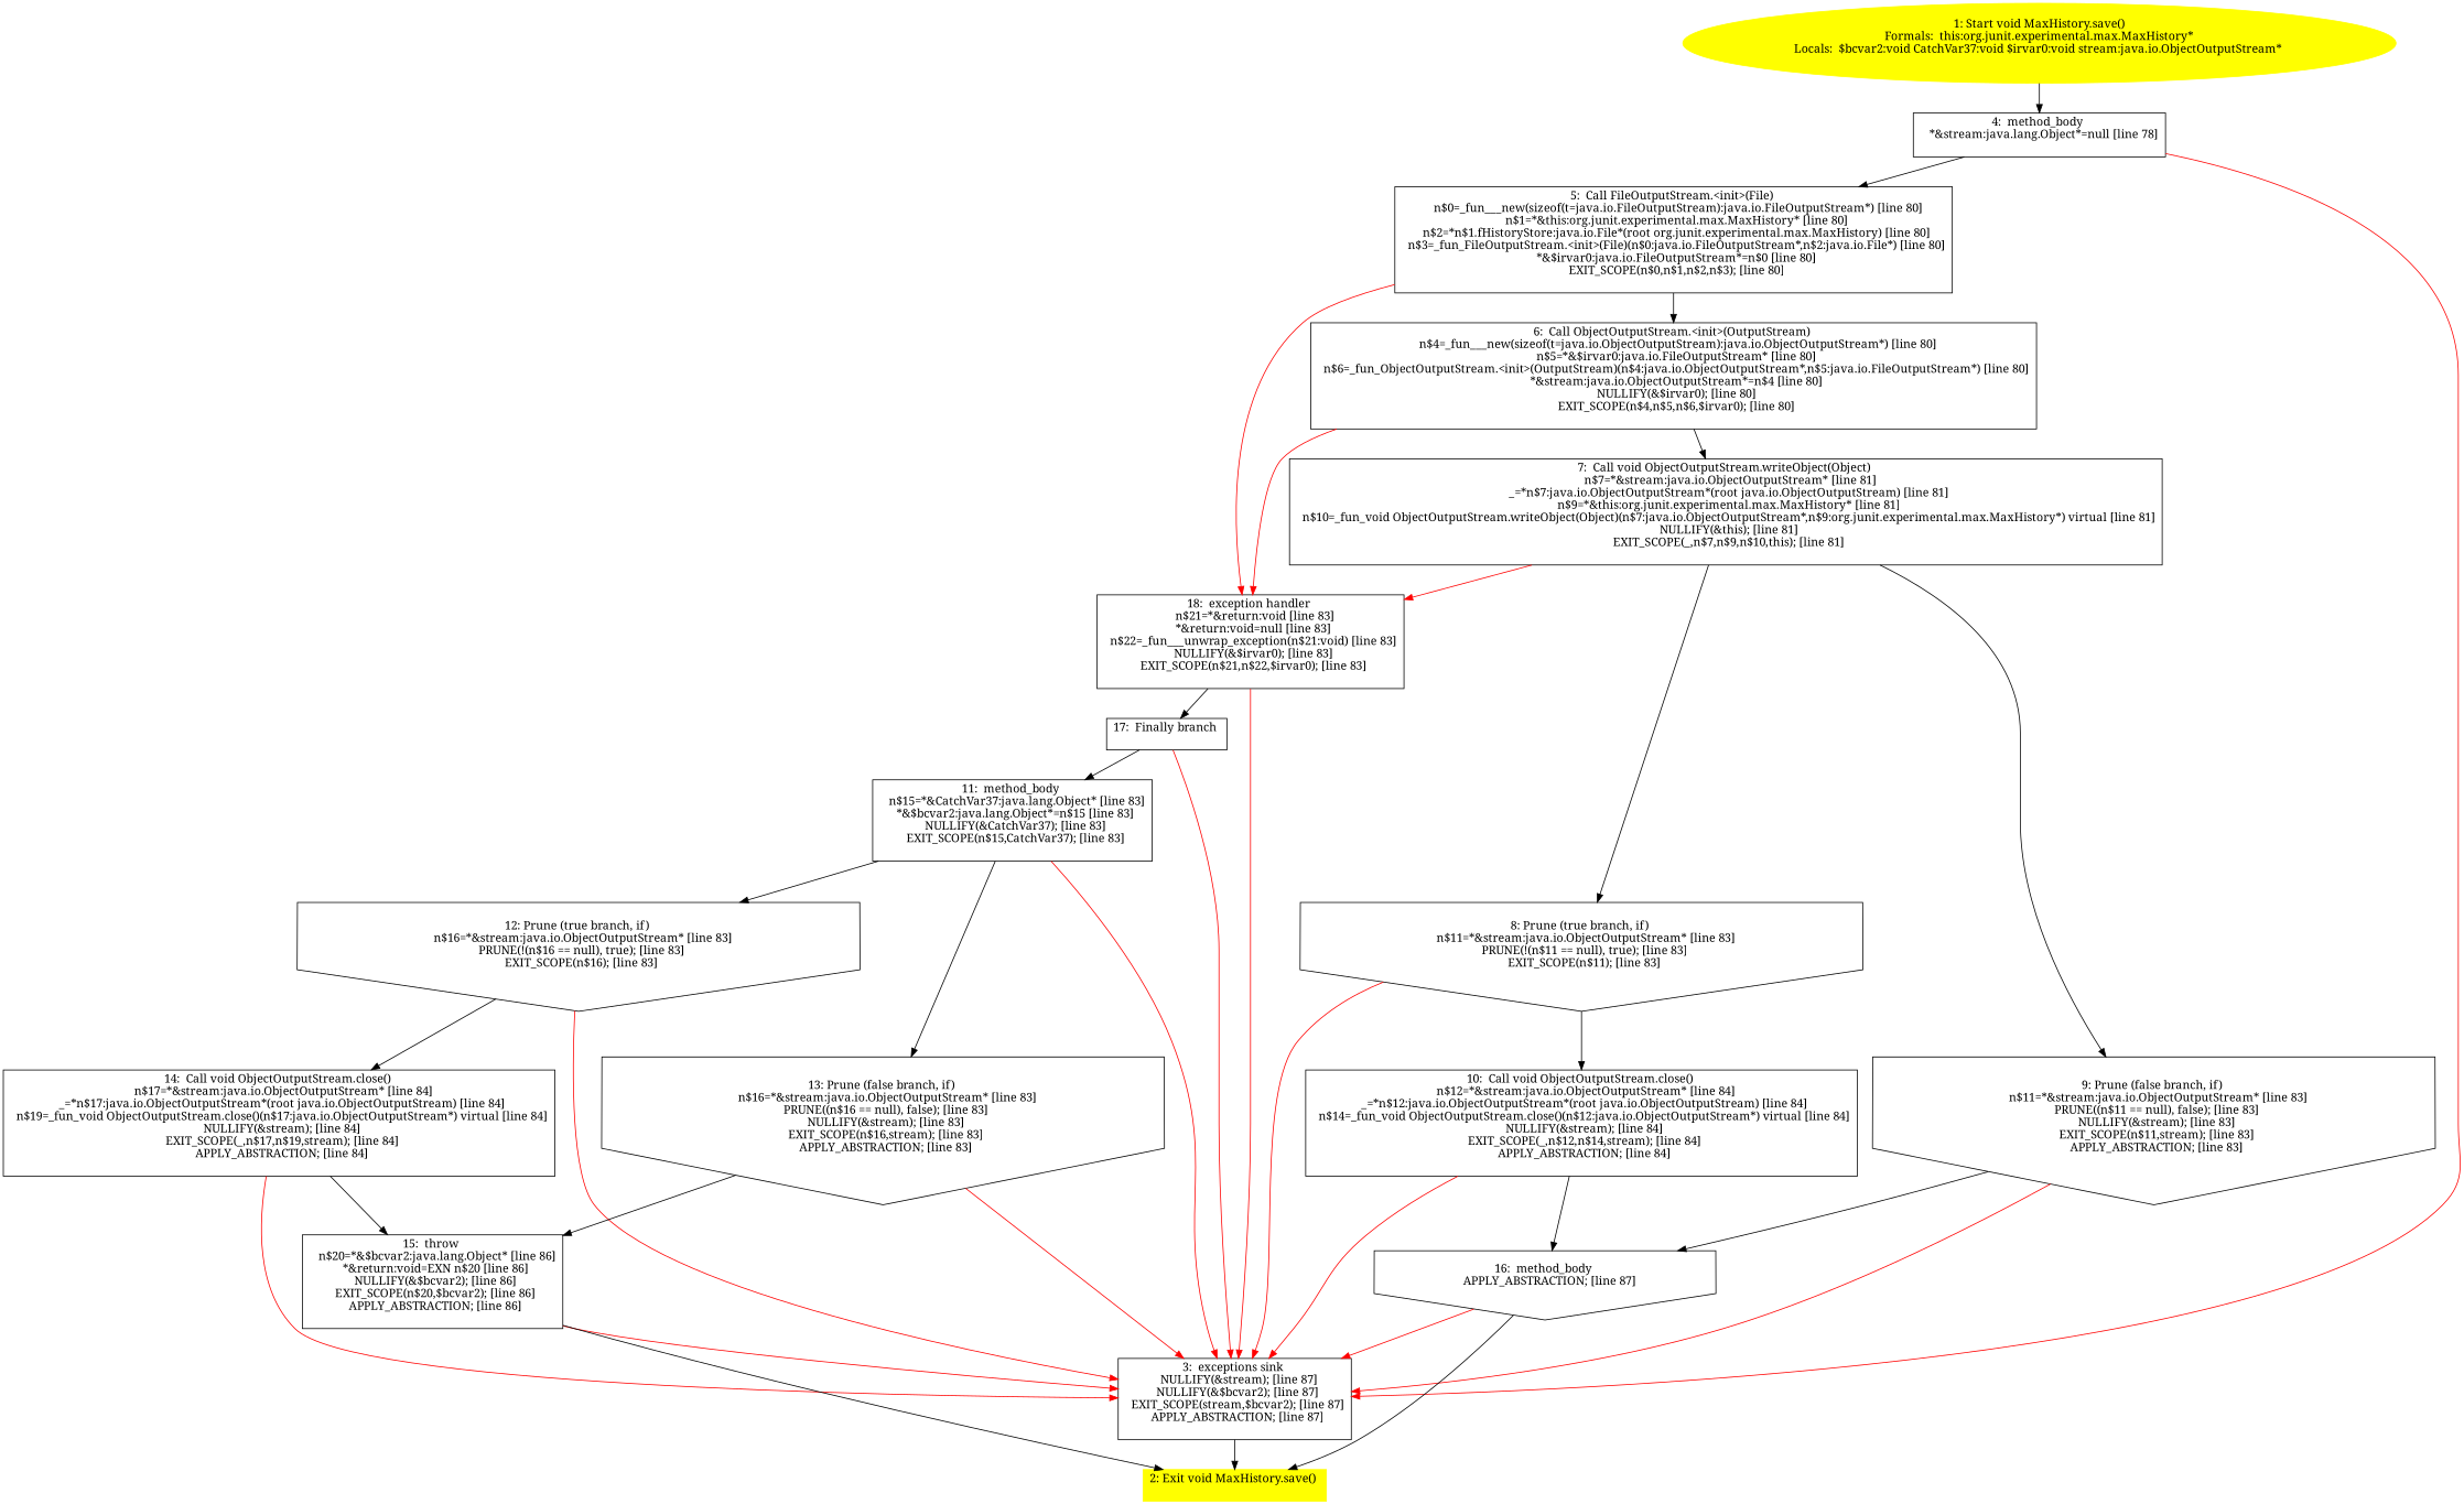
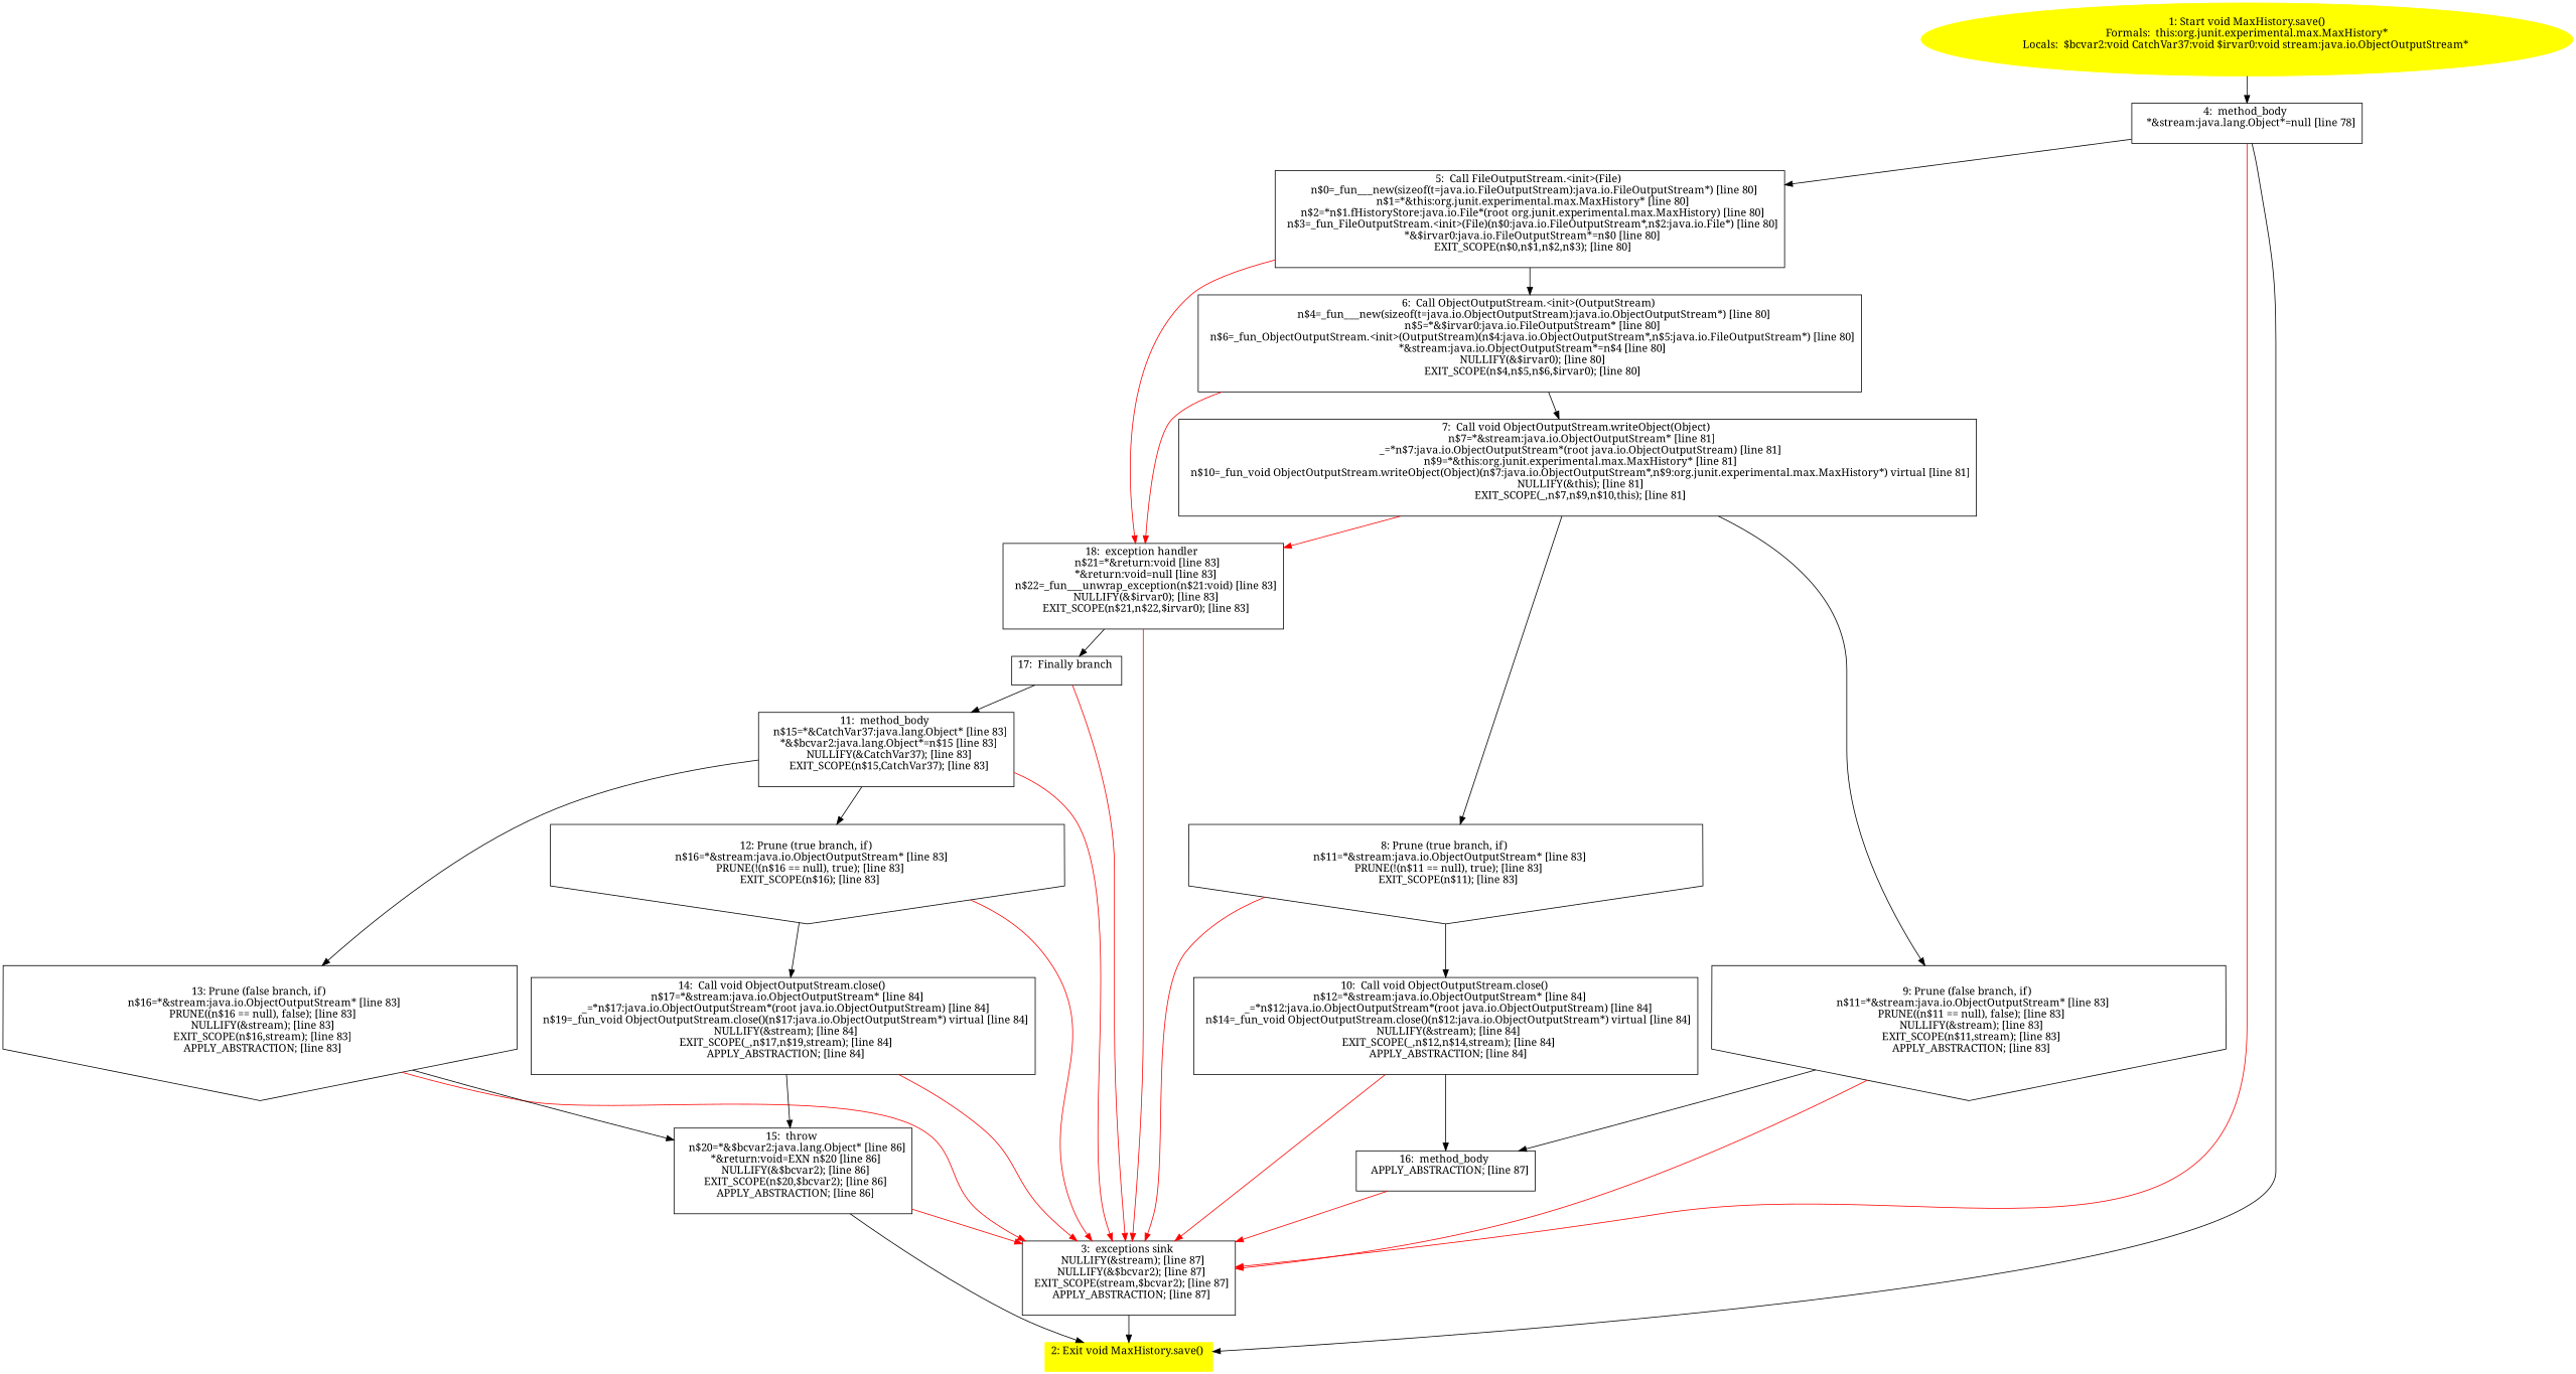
  digraph {
    fontname="Noto Serif"
    node [fontname="Noto Serif" shape=box]
    edge [fontname="Noto Serif"]
    n1 [color=yellow label="1: Start void MaxHistory.save()\nFormals:  this:org.junit.experimental.max.MaxHistory*\nLocals:  $bcvar2:void CatchVar37:void $irvar0:void stream:java.io.ObjectOutputStream* \n  " style=filled shape=""]
    n2 [label="4:  method_body \n   *&stream:java.lang.Object*=null [line 78]\n "]
    n3 [label="3:  exceptions sink \n   NULLIFY(&stream); [line 87]\n  NULLIFY(&$bcvar2); [line 87]\n  EXIT_SCOPE(stream,$bcvar2); [line 87]\n  APPLY_ABSTRACTION; [line 87]\n "]
    n4 [label="5:  Call FileOutputStream.<init>(File) \n   n$0=_fun___new(sizeof(t=java.io.FileOutputStream):java.io.FileOutputStream*) [line 80]\n  n$1=*&this:org.junit.experimental.max.MaxHistory* [line 80]\n  n$2=*n$1.fHistoryStore:java.io.File*(root org.junit.experimental.max.MaxHistory) [line 80]\n  n$3=_fun_FileOutputStream.<init>(File)(n$0:java.io.FileOutputStream*,n$2:java.io.File*) [line 80]\n  *&$irvar0:java.io.FileOutputStream*=n$0 [line 80]\n  EXIT_SCOPE(n$0,n$1,n$2,n$3); [line 80]\n "]
    n5 [color=yellow label="2: Exit void MaxHistory.save() \n  " style=filled]
    n6 [label="6:  Call ObjectOutputStream.<init>(OutputStream) \n   n$4=_fun___new(sizeof(t=java.io.ObjectOutputStream):java.io.ObjectOutputStream*) [line 80]\n  n$5=*&$irvar0:java.io.FileOutputStream* [line 80]\n  n$6=_fun_ObjectOutputStream.<init>(OutputStream)(n$4:java.io.ObjectOutputStream*,n$5:java.io.FileOutputStream*) [line 80]\n  *&stream:java.io.ObjectOutputStream*=n$4 [line 80]\n  NULLIFY(&$irvar0); [line 80]\n  EXIT_SCOPE(n$4,n$5,n$6,$irvar0); [line 80]\n "]
    n7 [label="18:  exception handler \n   n$21=*&return:void [line 83]\n  *&return:void=null [line 83]\n  n$22=_fun___unwrap_exception(n$21:void) [line 83]\n  NULLIFY(&$irvar0); [line 83]\n  EXIT_SCOPE(n$21,n$22,$irvar0); [line 83]\n "]
    n8 [label="7:  Call void ObjectOutputStream.writeObject(Object) \n   n$7=*&stream:java.io.ObjectOutputStream* [line 81]\n  _=*n$7:java.io.ObjectOutputStream*(root java.io.ObjectOutputStream) [line 81]\n  n$9=*&this:org.junit.experimental.max.MaxHistory* [line 81]\n  n$10=_fun_void ObjectOutputStream.writeObject(Object)(n$7:java.io.ObjectOutputStream*,n$9:org.junit.experimental.max.MaxHistory*) virtual [line 81]\n  NULLIFY(&this); [line 81]\n  EXIT_SCOPE(_,n$7,n$9,n$10,this); [line 81]\n "]
    n9 [label="17:  Finally branch \n  "]
    n10 [label="8: Prune (true branch, if) \n   n$11=*&stream:java.io.ObjectOutputStream* [line 83]\n  PRUNE(!(n$11 == null), true); [line 83]\n  EXIT_SCOPE(n$11); [line 83]\n " shape=invhouse]
    n11 [label="9: Prune (false branch, if) \n   n$11=*&stream:java.io.ObjectOutputStream* [line 83]\n  PRUNE((n$11 == null), false); [line 83]\n  NULLIFY(&stream); [line 83]\n  EXIT_SCOPE(n$11,stream); [line 83]\n  APPLY_ABSTRACTION; [line 83]\n " shape=invhouse]
    n12 [label="11:  method_body \n   n$15=*&CatchVar37:java.lang.Object* [line 83]\n  *&$bcvar2:java.lang.Object*=n$15 [line 83]\n  NULLIFY(&CatchVar37); [line 83]\n  EXIT_SCOPE(n$15,CatchVar37); [line 83]\n "]
    n13 [label="10:  Call void ObjectOutputStream.close() \n   n$12=*&stream:java.io.ObjectOutputStream* [line 84]\n  _=*n$12:java.io.ObjectOutputStream*(root java.io.ObjectOutputStream) [line 84]\n  n$14=_fun_void ObjectOutputStream.close()(n$12:java.io.ObjectOutputStream*) virtual [line 84]\n  NULLIFY(&stream); [line 84]\n  EXIT_SCOPE(_,n$12,n$14,stream); [line 84]\n  APPLY_ABSTRACTION; [line 84]\n "]
-   n14 [label="16:  method_body \n   APPLY_ABSTRACTION; [line 87]\n " shape=invhouse]
+   n14 [label="16:  method_body \n   APPLY_ABSTRACTION; [line 87]\n "]
    n15 [label="12: Prune (true branch, if) \n   n$16=*&stream:java.io.ObjectOutputStream* [line 83]\n  PRUNE(!(n$16 == null), true); [line 83]\n  EXIT_SCOPE(n$16); [line 83]\n " shape=invhouse]
    n16 [label="13: Prune (false branch, if) \n   n$16=*&stream:java.io.ObjectOutputStream* [line 83]\n  PRUNE((n$16 == null), false); [line 83]\n  NULLIFY(&stream); [line 83]\n  EXIT_SCOPE(n$16,stream); [line 83]\n  APPLY_ABSTRACTION; [line 83]\n " shape=invhouse]
    n17 [label="14:  Call void ObjectOutputStream.close() \n   n$17=*&stream:java.io.ObjectOutputStream* [line 84]\n  _=*n$17:java.io.ObjectOutputStream*(root java.io.ObjectOutputStream) [line 84]\n  n$19=_fun_void ObjectOutputStream.close()(n$17:java.io.ObjectOutputStream*) virtual [line 84]\n  NULLIFY(&stream); [line 84]\n  EXIT_SCOPE(_,n$17,n$19,stream); [line 84]\n  APPLY_ABSTRACTION; [line 84]\n "]
    n18 [label="15:  throw \n   n$20=*&$bcvar2:java.lang.Object* [line 86]\n  *&return:void=EXN n$20 [line 86]\n  NULLIFY(&$bcvar2); [line 86]\n  EXIT_SCOPE(n$20,$bcvar2); [line 86]\n  APPLY_ABSTRACTION; [line 86]\n "]
    n1 -> n2
    n2 -> n3 [color=red]
    n2 -> n4
    n3 -> n5
    n4 -> n6
    n4 -> n7 [color=red]
    n6 -> n7 [color=red]
    n6 -> n8
    n7 -> n3 [color=red]
    n7 -> n9
    n8 -> n7 [color=red]
    n8 -> n10
    n8 -> n11
    n9 -> n3 [color=red]
    n9 -> n12
    n10 -> n3 [color=red]
    n10 -> n13
    n11 -> n3 [color=red]
    n11 -> n14
    n12 -> n3 [color=red]
    n12 -> n15
    n12 -> n16
    n13 -> n3 [color=red]
    n13 -> n14
    n14 -> n3 [color=red]
-   n14 -> n5
+   n2 -> n5
    n15 -> n3 [color=red]
    n15 -> n17
    n16 -> n3 [color=red]
    n16 -> n18
    n17 -> n3 [color=red]
    n17 -> n18
    n18 -> n3 [color=red]
    n18 -> n5
  }
